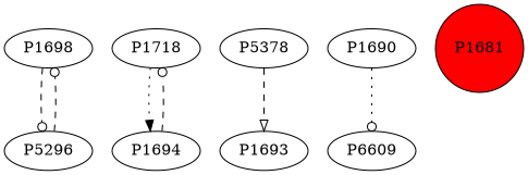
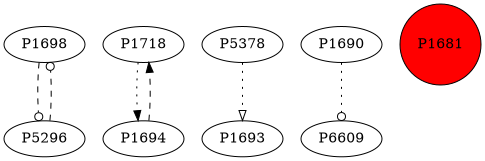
  digraph {
    edge [arrowhead=odot style=dashed]
    P1698
    P5296
    P1718
    P1694
    P5378
    P1693
    P1690
    P6609
    P1681 [fillcolor=red shape=circle style=filled]
    P1698 -> P5296
    P5296 -> P1698
    P1718 -> P1694 [arrowhead=normal style=dotted]
-   P1694 -> P1718
-   P5378 -> P1693 [arrowhead=onormal]
+   P1694 -> P1718 [arrowhead=normal]
+   P5378 -> P1693 [arrowhead=onormal style=dotted]
    P1690 -> P6609 [style=dotted]
  }
